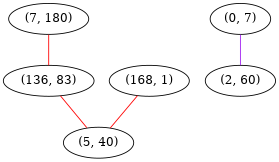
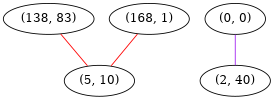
  graph {
    fontname="DejaVu Serif"
    node [fontname="DejaVu Serif"]
    edge [color=red fontname="DejaVu Serif" weight=1]
-   "(7, 180)"
-   "(136, 83)"
-   "(5, 40)"
-   "(0, 0)" [label="(0, 7)"]
-   "(2, 40)" [label="(2, 60)"]
+   "(136, 83)" [label="(138, 83)"]
+   "(5, 40)" [label="(5, 10)"]
+   "(0, 0)"
+   "(2, 40)"
    n6 [label="(168, 1)"]
-   "(7, 180)" -- "(136, 83)"
    "(136, 83)" -- "(5, 40)"
    "(0, 0)" -- "(2, 40)" [color=purple weight=4]
    n6 -- "(5, 40)"
  }
